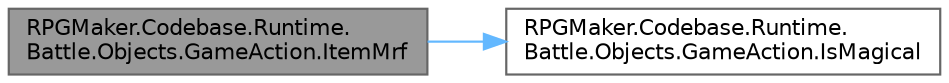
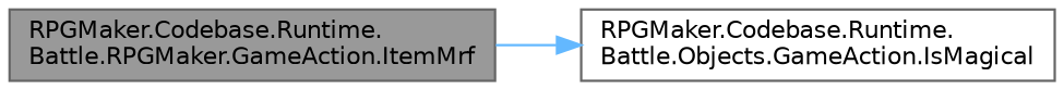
  digraph {
    rankdir=LR
    fontname="DejaVu Sans"
    node [fontname="DejaVu Sans" fontsize=10 shape=box style=filled]
-   n1 [color=gray40 fillcolor=grey60 fontcolor=black height=0.2 label="RPGMaker.Codebase.Runtime.\lBattle.Objects.GameAction.ItemMrf" width=0.4]
+   n1 [color=gray40 fillcolor=grey60 fontcolor=black height=0.2 label="RPGMaker.Codebase.Runtime.\lBattle.RPGMaker.GameAction.ItemMrf" width=0.4]
    n2 [color=grey40 fillcolor=white height=0.2 label="RPGMaker.Codebase.Runtime.\lBattle.Objects.GameAction.IsMagical" width=0.4]
    n1 -> n2 [color=steelblue1 fontname="DejaVu Sans" fontsize=10 labelfontname=Helvetica labelfontsize=10 style=solid]
  }
